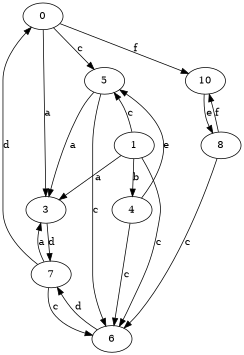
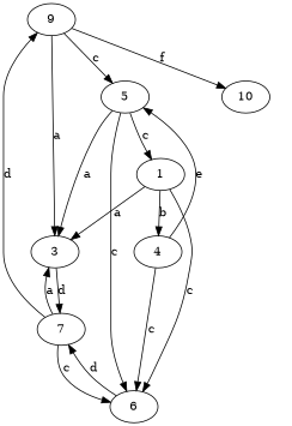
  strict digraph {
-   0
+   0 [label=9]
    3
    5
    10
    7
    6
-   8
    4
    1
    0 -> 3 [label=a]
    0 -> 5 [label=c]
    0 -> 10 [label=f]
    3 -> 7 [label=d]
    5 -> 3 [label=a]
    5 -> 6 [label=c]
-   10 -> 8 [label=e]
    7 -> 0 [label=d]
    7 -> 3 [label=a]
    7 -> 6 [label=c]
    6 -> 7 [label=d]
-   8 -> 10 [label=f]
-   8 -> 6 [label=c]
    4 -> 5 [label=e]
    4 -> 6 [label=c]
    1 -> 3 [label=a]
-   1 -> 5 [label=c]
+   5 -> 1 [label=c]
    1 -> 6 [label=c]
    1 -> 4 [label=b]
  }
